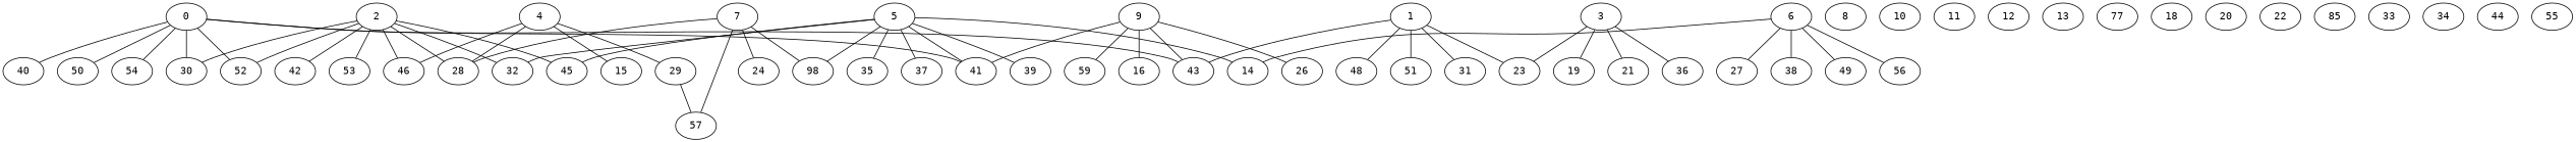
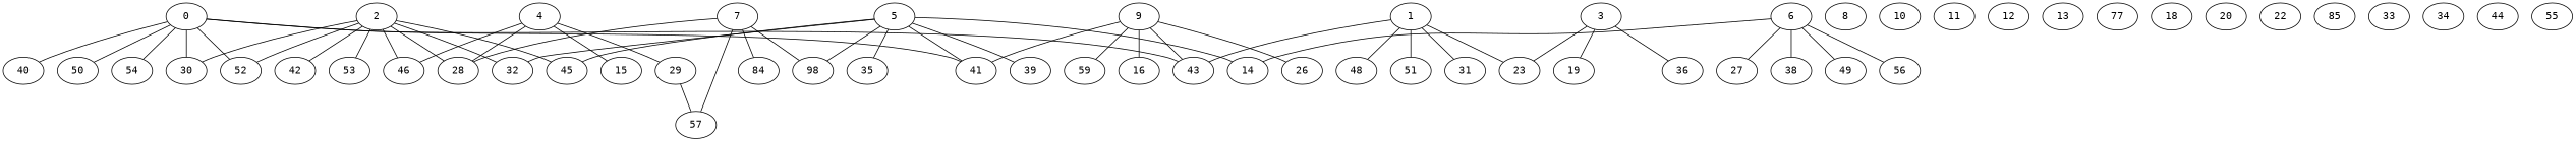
  graph {
    fontname="DejaVu Sans Mono"
    node [fontname="DejaVu Sans Mono"]
    edge [fontname="DejaVu Sans Mono"]
    0
    30
    40
    41
    43
    50
    52
    54
    1
    23
    31
    48
    51
    2
    28
    32
    42
    45
    46
    53
    3
    19
-   21
    36
    4
    15
    29
    57
    5
    14
    35
-   37
    39
    n34 [label=98]
    6
    27
    38
    49
    56
    7
-   24
+   24 [label=84]
    8
    9
    16
    26
    59
    10
    11
    12
    13
    n51 [label=77]
    18
    20
    22
    n55 [label=85]
    33
    34
    44
    55
    0 -- 30
    0 -- 40
    0 -- 41
    0 -- 43
    0 -- 50
    0 -- 52
    0 -- 54
    1 -- 43
    1 -- 23
    1 -- 31
    1 -- 48
    1 -- 51
    2 -- 30
    2 -- 52
    2 -- 28
    2 -- 32
    2 -- 42
    2 -- 45
    2 -- 46
    2 -- 53
    3 -- 23
    3 -- 19
-   3 -- 21
    3 -- 36
    4 -- 28
    4 -- 46
    4 -- 15
    4 -- 29
    29 -- 57
    5 -- 41
    5 -- 32
    5 -- 45
    5 -- 14
    5 -- 35
-   5 -- 37
    5 -- 39
    5 -- n34
    6 -- 14
    6 -- 27
    6 -- 38
    6 -- 49
    6 -- 56
    7 -- 28
    7 -- 57
    7 -- n34
    7 -- 24
    9 -- 41
    9 -- 43
    9 -- 16
    9 -- 26
    9 -- 59
  }
